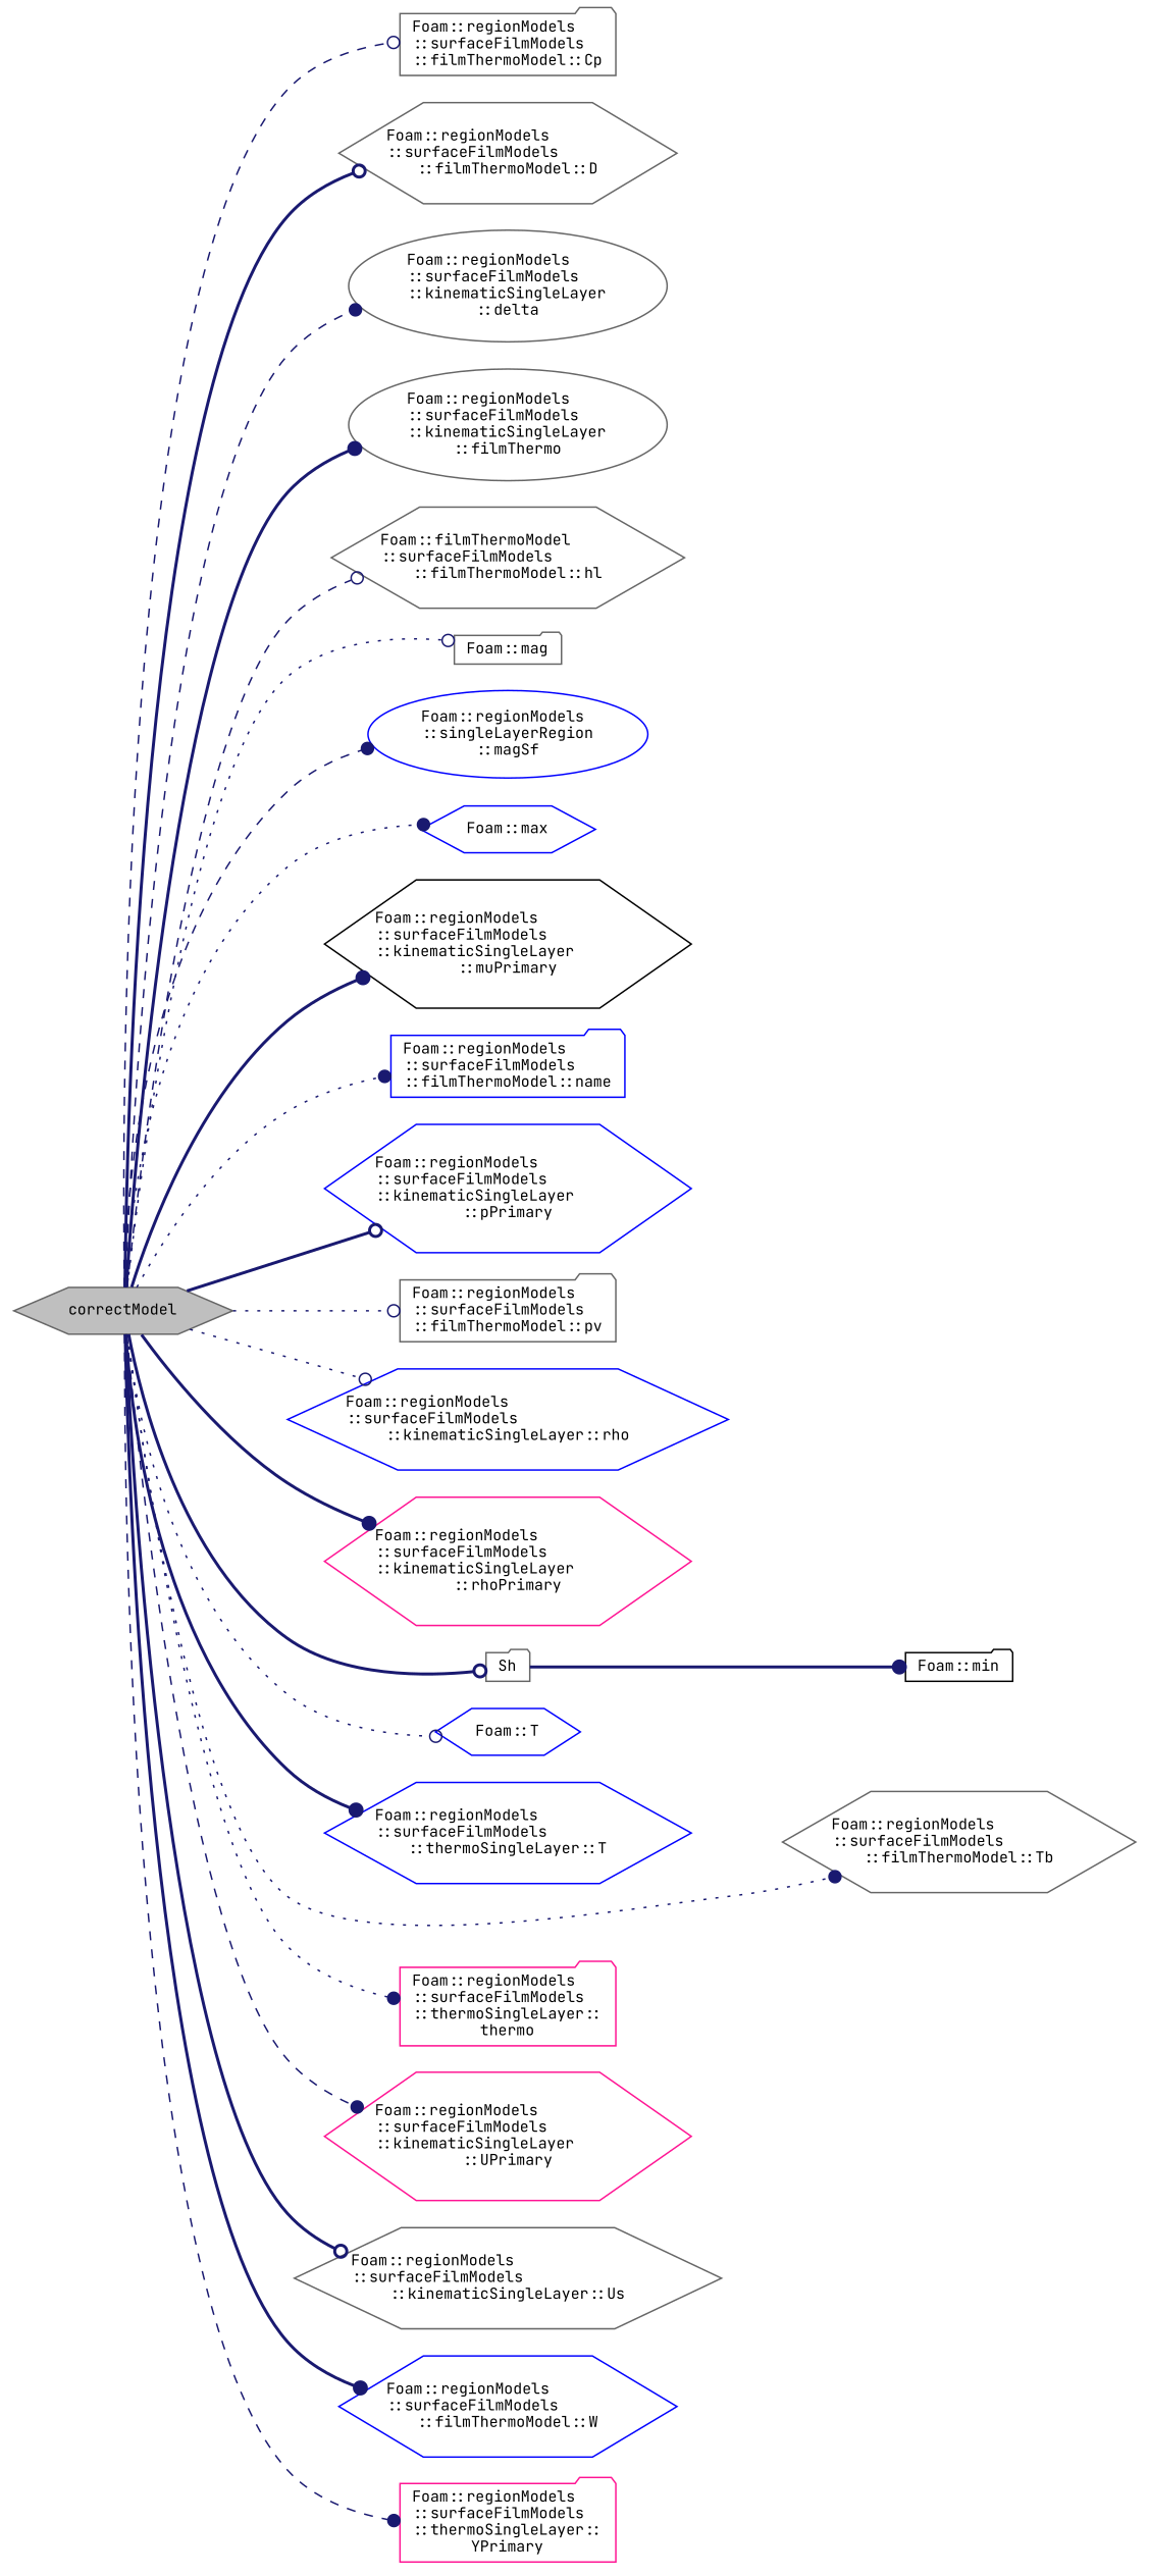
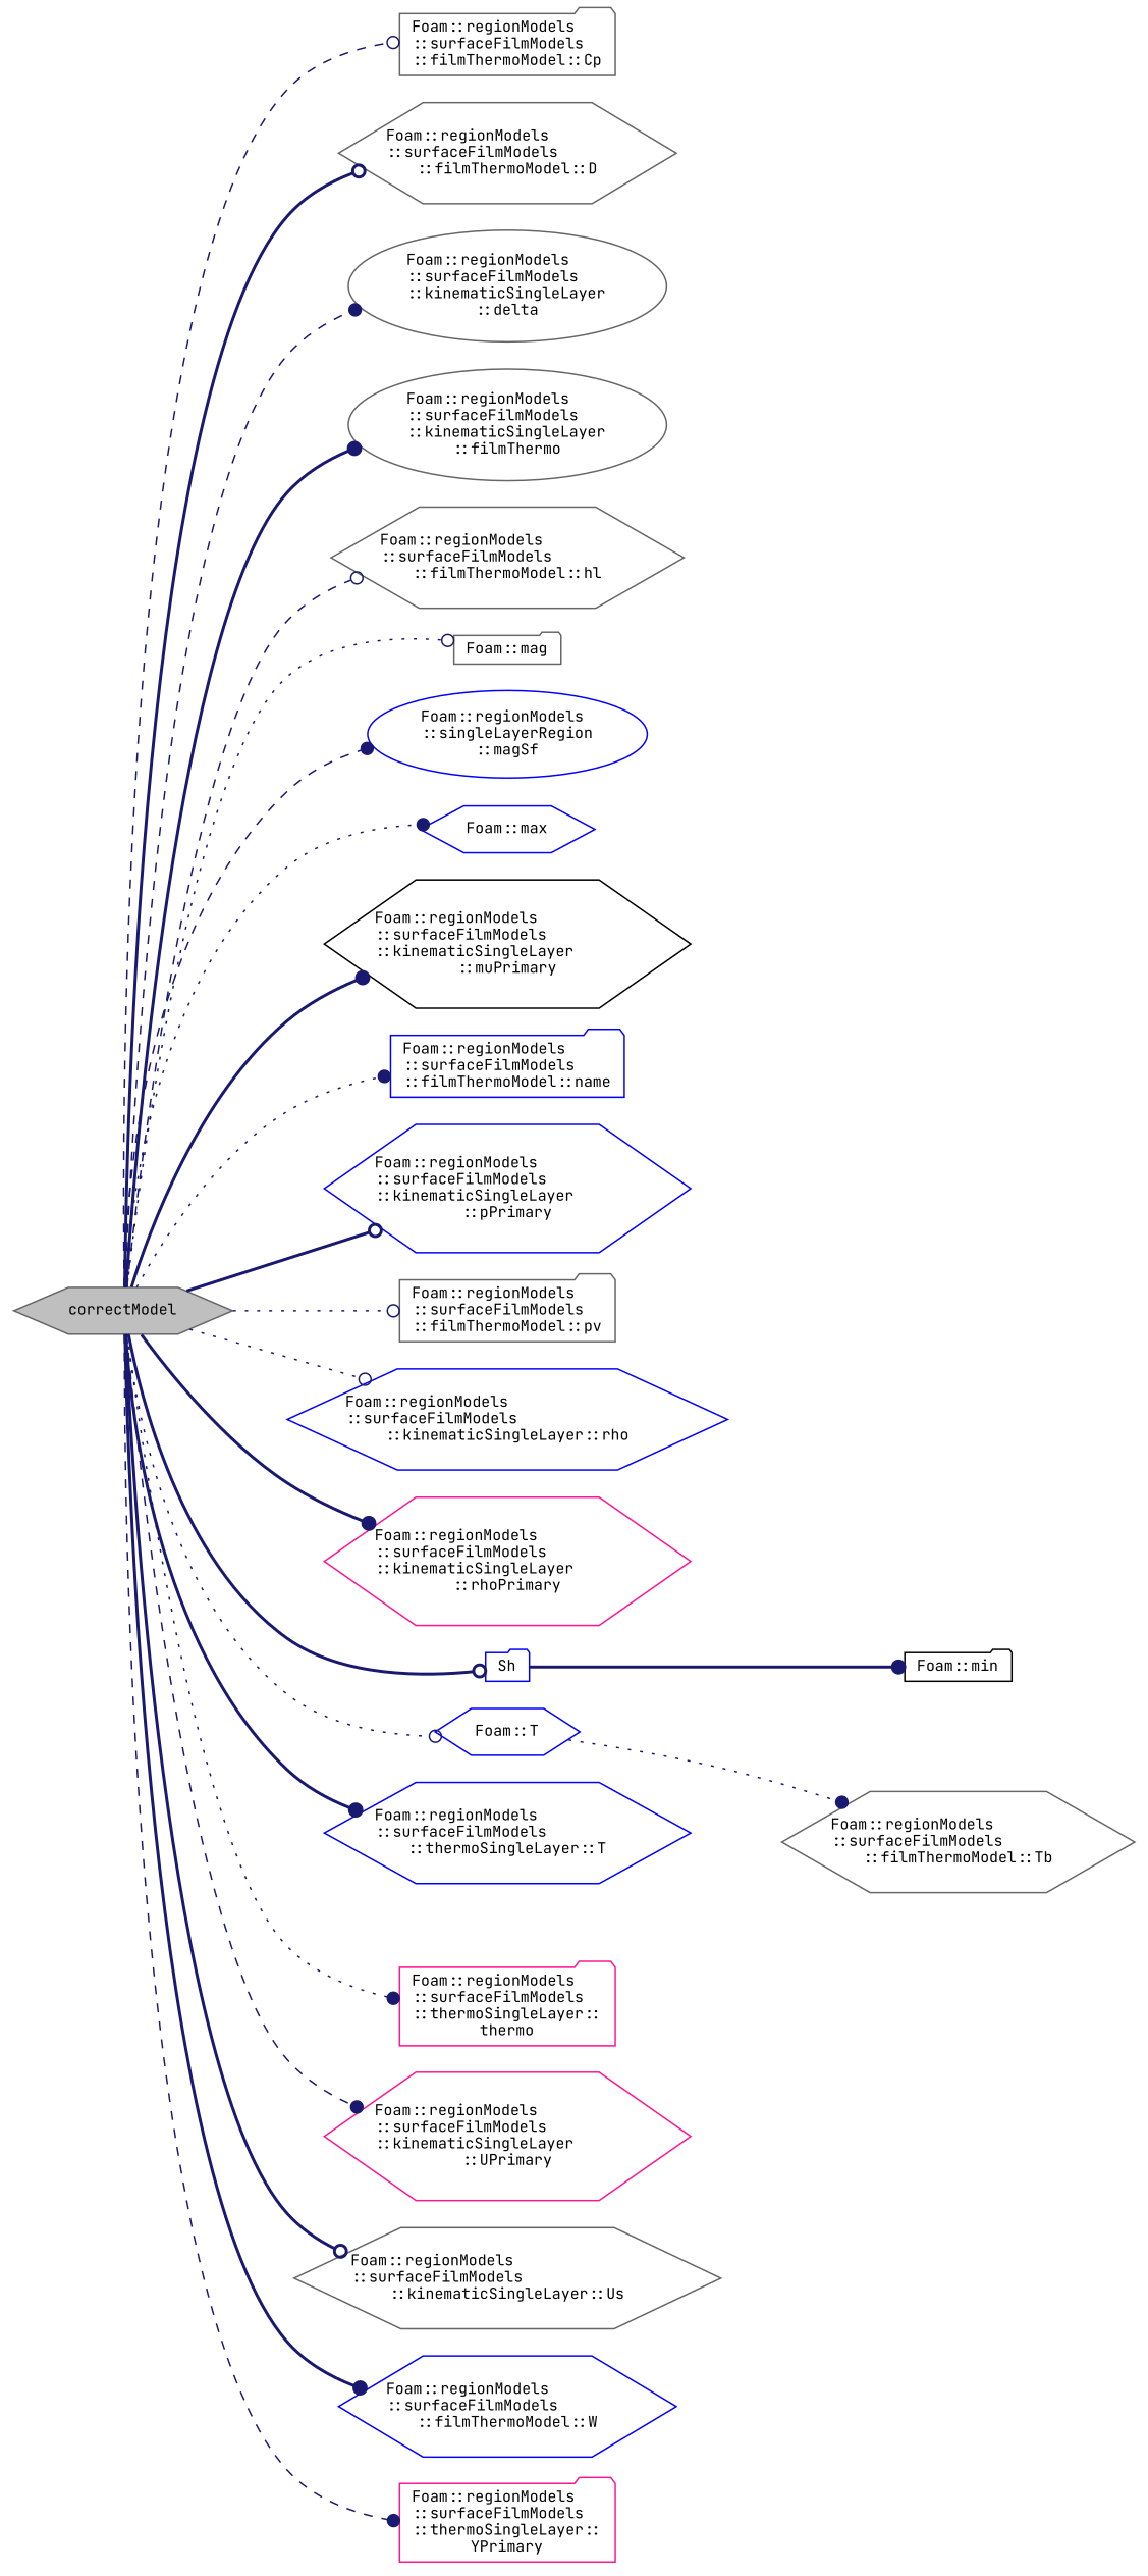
  digraph {
    fontname="JetBrains Mono"
    rankdir=LR
    node [color=gray40 fontname="JetBrains Mono" fontsize=10 shape=hexagon]
    edge [arrowhead=dot color=midnightblue fontname="JetBrains Mono" fontsize=10 labelfontname=Helvetica labelfontsize=10 style=bold]
    n1 [fillcolor=grey75 fontcolor=black height=0.2 label=correctModel style=filled width=0.4]
    n2 [height=0.2 label="Foam::regionModels\l::surfaceFilmModels\l::filmThermoModel::Cp" shape=folder width=0.4]
    n3 [height=0.2 label="Foam::regionModels\l::surfaceFilmModels\l::filmThermoModel::D" width=0.4]
    n4 [height=0.2 label="Foam::regionModels\l::surfaceFilmModels\l::kinematicSingleLayer\l::delta" shape=ellipse width=0.4]
    n5 [height=0.2 label="Foam::regionModels\l::surfaceFilmModels\l::kinematicSingleLayer\l::filmThermo" shape=ellipse width=0.4]
-   n6 [height=0.2 label="Foam::filmThermoModel\l::surfaceFilmModels\l::filmThermoModel::hl" width=0.4]
+   n6 [height=0.2 label="Foam::regionModels\l::surfaceFilmModels\l::filmThermoModel::hl" width=0.4]
    n7 [height=0.2 label="Foam::mag" shape=folder width=0.4]
    n8 [color=blue height=0.2 label="Foam::regionModels\l::singleLayerRegion\l::magSf" shape=ellipse width=0.4]
    n9 [color=blue height=0.2 label="Foam::max" width=0.4]
    n10 [color=black height=0.2 label="Foam::regionModels\l::surfaceFilmModels\l::kinematicSingleLayer\l::muPrimary" width=0.4]
    n11 [color=blue height=0.2 label="Foam::regionModels\l::surfaceFilmModels\l::filmThermoModel::name" shape=folder width=0.4]
    n12 [color=blue height=0.2 label="Foam::regionModels\l::surfaceFilmModels\l::kinematicSingleLayer\l::pPrimary" width=0.4]
    n13 [height=0.2 label="Foam::regionModels\l::surfaceFilmModels\l::filmThermoModel::pv" shape=folder width=0.4]
    n14 [color=blue height=0.2 label="Foam::regionModels\l::surfaceFilmModels\l::kinematicSingleLayer::rho" width=0.4]
    n15 [color=deeppink height=0.2 label="Foam::regionModels\l::surfaceFilmModels\l::kinematicSingleLayer\l::rhoPrimary" width=0.4]
-   n16 [height=0.2 label=Sh shape=folder width=0.4]
+   n16 [color=blue height=0.2 label=Sh shape=folder width=0.4]
    n17 [color=blue height=0.2 label="Foam::T" width=0.4]
    n18 [color=blue height=0.2 label="Foam::regionModels\l::surfaceFilmModels\l::thermoSingleLayer::T" width=0.4]
    n19 [height=0.2 label="Foam::regionModels\l::surfaceFilmModels\l::filmThermoModel::Tb" width=0.4]
    n20 [color=deeppink height=0.2 label="Foam::regionModels\l::surfaceFilmModels\l::thermoSingleLayer::\lthermo" shape=folder width=0.4]
    n21 [color=deeppink height=0.2 label="Foam::regionModels\l::surfaceFilmModels\l::kinematicSingleLayer\l::UPrimary" width=0.4]
    n22 [height=0.2 label="Foam::regionModels\l::surfaceFilmModels\l::kinematicSingleLayer::Us" width=0.4]
    n23 [color=blue height=0.2 label="Foam::regionModels\l::surfaceFilmModels\l::filmThermoModel::W" width=0.4]
    n24 [color=deeppink height=0.2 label="Foam::regionModels\l::surfaceFilmModels\l::thermoSingleLayer::\lYPrimary" shape=folder width=0.4]
    n25 [color=black height=0.2 label="Foam::min" shape=folder width=0.4]
    n1 -> n2 [arrowhead=odot style=dashed]
    n1 -> n3 [arrowhead=odot]
    n1 -> n4 [style=dashed]
    n1 -> n5
    n1 -> n6 [arrowhead=odot style=dashed]
    n1 -> n7 [arrowhead=odot style=dotted]
    n1 -> n8 [style=dashed]
    n1 -> n9 [style=dotted]
    n1 -> n10
    n1 -> n11 [style=dotted]
    n1 -> n12 [arrowhead=odot]
    n1 -> n13 [arrowhead=odot style=dotted]
    n1 -> n14 [arrowhead=odot style=dotted]
    n1 -> n15
    n1 -> n16 [arrowhead=odot]
    n1 -> n17 [arrowhead=odot style=dotted]
    n1 -> n18
-   n1 -> n19 [style=dotted]
+   n17 -> n19 [style=dotted]
    n1 -> n20 [style=dotted]
    n1 -> n21 [style=dashed]
    n1 -> n22 [arrowhead=odot]
    n1 -> n23
    n1 -> n24 [style=dashed]
    n16 -> n25
  }
